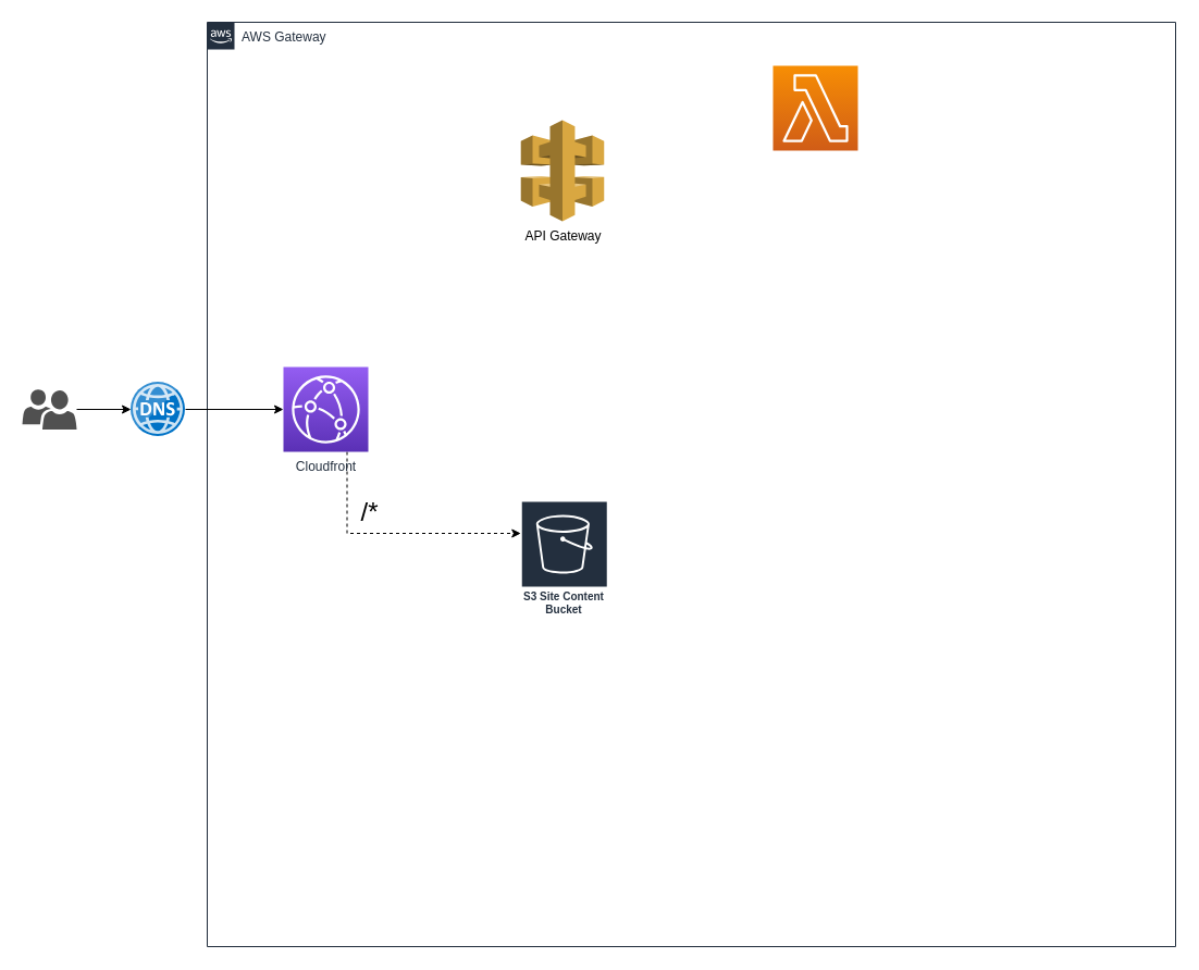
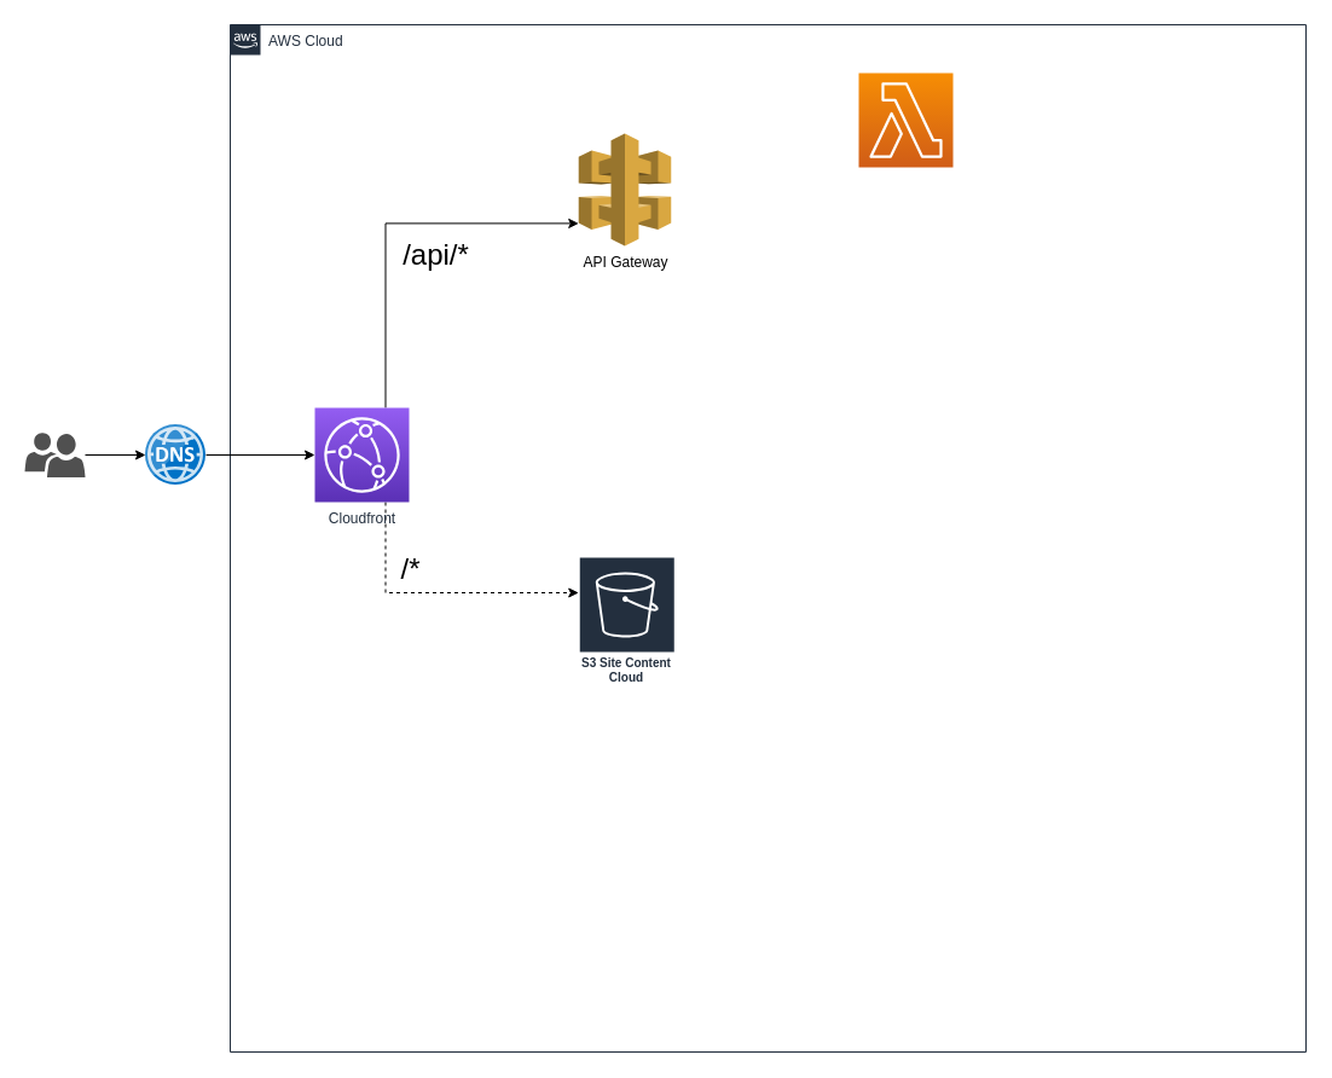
  <mxCell id="0" />
  <mxCell id="1" parent="0" />
  <mxCell id="2" style="edgeStyle=orthogonalEdgeStyle;rounded=0;orthogonalLoop=1;jettySize=auto;html=1;" edge="1" parent="1" source="3" target="14"><mxGeometry relative="1" as="geometry" /></mxCell>
  <mxCell id="3" value="" style="sketch=0;pointerEvents=1;shadow=0;dashed=0;html=1;strokeColor=none;labelPosition=center;verticalLabelPosition=bottom;verticalAlign=top;align=center;fillColor=#505050;shape=mxgraph.mscae.intune.user_group" vertex="1" parent="1"><mxGeometry x="20" y="357.5" width="50" height="37" as="geometry" /></mxCell>
- <mxCell id="4" value="AWS Gateway" style="points=[[0,0],[0.25,0],[0.5,0],[0.75,0],[1,0],[1,0.25],[1,0.5],[1,0.75],[1,1],[0.75,1],[0.5,1],[0.25,1],[0,1],[0,0.75],[0,0.5],[0,0.25]];outlineConnect=0;gradientColor=none;html=1;whiteSpace=wrap;fontSize=12;fontStyle=0;shape=mxgraph.aws4.group;grIcon=mxgraph.aws4.group_aws_cloud_alt;strokeColor=#232F3E;fillColor=none;verticalAlign=top;align=left;spacingLeft=30;fontColor=#232F3E;dashed=0;" vertex="1" parent="1"><mxGeometry x="190" y="20" width="890" height="850" as="geometry" /></mxCell>
+ <mxCell id="4" value="AWS Cloud" style="points=[[0,0],[0.25,0],[0.5,0],[0.75,0],[1,0],[1,0.25],[1,0.5],[1,0.75],[1,1],[0.75,1],[0.5,1],[0.25,1],[0,1],[0,0.75],[0,0.5],[0,0.25]];outlineConnect=0;gradientColor=none;html=1;whiteSpace=wrap;fontSize=12;fontStyle=0;shape=mxgraph.aws4.group;grIcon=mxgraph.aws4.group_aws_cloud_alt;strokeColor=#232F3E;fillColor=none;verticalAlign=top;align=left;spacingLeft=30;fontColor=#232F3E;dashed=0;" vertex="1" parent="1"><mxGeometry x="190" y="20" width="890" height="850" as="geometry" /></mxCell>
  <mxCell id="5" value="API Gateway" style="outlineConnect=0;dashed=0;verticalLabelPosition=bottom;verticalAlign=top;align=center;html=1;shape=mxgraph.aws3.api_gateway;fillColor=#D9A741;gradientColor=none;" vertex="1" parent="1"><mxGeometry x="478.25" y="110" width="76.5" height="93" as="geometry" /></mxCell>
+ <mxCell id="6" style="edgeStyle=orthogonalEdgeStyle;rounded=0;orthogonalLoop=1;jettySize=auto;html=1;exitX=0.75;exitY=0;exitDx=0;exitDy=0;exitPerimeter=0;entryX=0;entryY=0.8;entryDx=0;entryDy=0;entryPerimeter=0;" edge="1" parent="1" source="10" target="5"><mxGeometry relative="1" as="geometry" /></mxCell>
+ <mxCell id="7" value="/api/*" style="edgeLabel;html=1;align=center;verticalAlign=middle;resizable=0;points=[];fontSize=24;" vertex="1" connectable="0" parent="6"><mxGeometry x="0.267" y="-3" relative="1" as="geometry"><mxPoint x="-4" y="23" as="offset" /></mxGeometry></mxCell>
  <mxCell id="8" style="edgeStyle=orthogonalEdgeStyle;rounded=0;orthogonalLoop=1;jettySize=auto;html=1;exitX=0.75;exitY=1;exitDx=0;exitDy=0;exitPerimeter=0;dashed=1;" edge="1" parent="1" source="10" target="11"><mxGeometry relative="1" as="geometry"><Array as="points"><mxPoint x="319" y="490" /></Array></mxGeometry></mxCell>
  <mxCell id="9" value="/*" style="edgeLabel;html=1;align=center;verticalAlign=middle;resizable=0;points=[];fontSize=24;" vertex="1" connectable="0" parent="8"><mxGeometry x="-0.086" relative="1" as="geometry"><mxPoint x="-12" y="-20" as="offset" /></mxGeometry></mxCell>
  <mxCell id="10" value="Cloudfront" style="sketch=0;points=[[0,0,0],[0.25,0,0],[0.5,0,0],[0.75,0,0],[1,0,0],[0,1,0],[0.25,1,0],[0.5,1,0],[0.75,1,0],[1,1,0],[0,0.25,0],[0,0.5,0],[0,0.75,0],[1,0.25,0],[1,0.5,0],[1,0.75,0]];outlineConnect=0;fontColor=#232F3E;gradientColor=#945DF2;gradientDirection=north;fillColor=#5A30B5;strokeColor=#ffffff;dashed=0;verticalLabelPosition=bottom;verticalAlign=top;align=center;html=1;fontSize=12;fontStyle=0;aspect=fixed;shape=mxgraph.aws4.resourceIcon;resIcon=mxgraph.aws4.cloudfront;" vertex="1" parent="1"><mxGeometry x="260" y="337" width="78" height="78" as="geometry" /></mxCell>
- <mxCell id="11" value="S3 Site Content Bucket" style="sketch=0;outlineConnect=0;fontColor=#232F3E;gradientColor=none;strokeColor=#ffffff;fillColor=#232F3E;dashed=0;verticalLabelPosition=middle;verticalAlign=bottom;align=center;html=1;whiteSpace=wrap;fontSize=10;fontStyle=1;spacing=3;shape=mxgraph.aws4.productIcon;prIcon=mxgraph.aws4.s3;" vertex="1" parent="1"><mxGeometry x="478.25" y="460" width="80" height="110" as="geometry" /></mxCell>
+ <mxCell id="11" value="S3 Site Content Cloud" style="sketch=0;outlineConnect=0;fontColor=#232F3E;gradientColor=none;strokeColor=#ffffff;fillColor=#232F3E;dashed=0;verticalLabelPosition=middle;verticalAlign=bottom;align=center;html=1;whiteSpace=wrap;fontSize=10;fontStyle=1;spacing=3;shape=mxgraph.aws4.productIcon;prIcon=mxgraph.aws4.s3;" vertex="1" parent="1"><mxGeometry x="478.25" y="460" width="80" height="110" as="geometry" /></mxCell>
  <mxCell id="12" value="" style="sketch=0;points=[[0,0,0],[0.25,0,0],[0.5,0,0],[0.75,0,0],[1,0,0],[0,1,0],[0.25,1,0],[0.5,1,0],[0.75,1,0],[1,1,0],[0,0.25,0],[0,0.5,0],[0,0.75,0],[1,0.25,0],[1,0.5,0],[1,0.75,0]];outlineConnect=0;fontColor=#232F3E;gradientColor=#F78E04;gradientDirection=north;fillColor=#D05C17;strokeColor=#ffffff;dashed=0;verticalLabelPosition=bottom;verticalAlign=top;align=center;html=1;fontSize=12;fontStyle=0;aspect=fixed;shape=mxgraph.aws4.resourceIcon;resIcon=mxgraph.aws4.lambda;" vertex="1" parent="1"><mxGeometry x="710" y="60" width="78" height="78" as="geometry" /></mxCell>
  <mxCell id="13" style="edgeStyle=orthogonalEdgeStyle;rounded=0;orthogonalLoop=1;jettySize=auto;html=1;" edge="1" parent="1" source="14" target="10"><mxGeometry relative="1" as="geometry" /></mxCell>
  <mxCell id="14" value="" style="sketch=0;aspect=fixed;html=1;points=[];align=center;image;fontSize=12;image=img/lib/mscae/DNS.svg;" vertex="1" parent="1"><mxGeometry x="120" y="351" width="50" height="50" as="geometry" /></mxCell>
